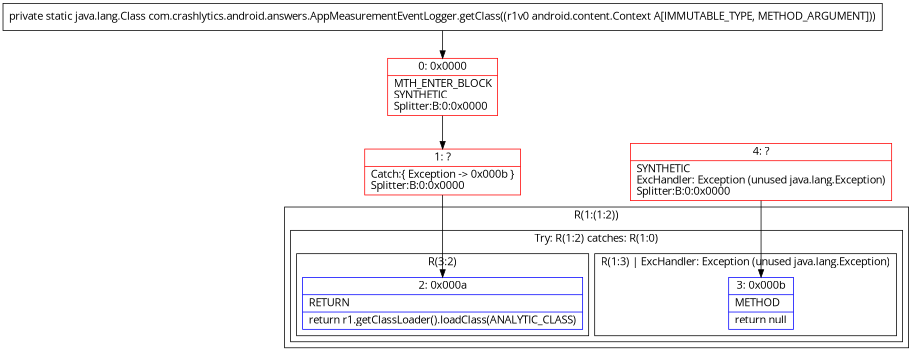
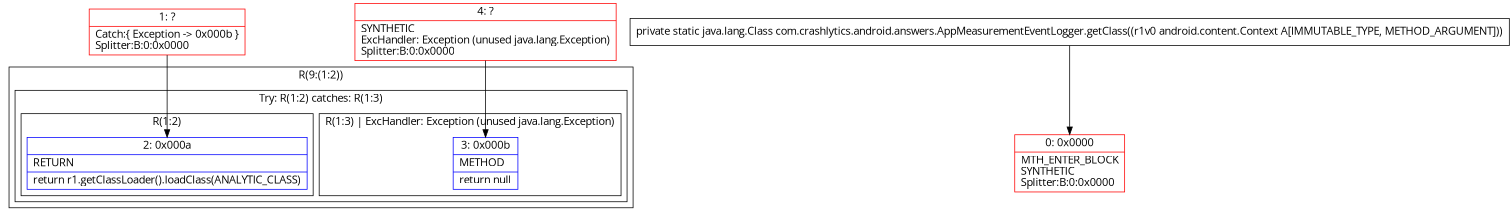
  digraph {
    fontname="Open Sans"
    node [color=red fontname="Open Sans" shape=record]
    edge [fontname="Open Sans"]
    n1 [color=blue label="{2\:\ 0x000a|RETURN\l|return r1.getClassLoader().loadClass(ANALYTIC_CLASS)\l}"]
    n2 [color=blue label="{3\:\ 0x000b|METHOD\l|return null\l}"]
    n3 [label="{0\:\ 0x0000|MTH_ENTER_BLOCK\lSYNTHETIC\lSplitter:B:0:0x0000\l}"]
    n4 [label="{1\:\ ?|Catch:\{ Exception \-\> 0x000b \}\lSplitter:B:0:0x0000\l}"]
    n5 [label="{4\:\ ?|SYNTHETIC\lExcHandler: Exception (unused java.lang.Exception)\lSplitter:B:0:0x0000\l}"]
    n6 [label="{private static java.lang.Class com.crashlytics.android.answers.AppMeasurementEventLogger.getClass((r1v0 android.content.Context A[IMMUTABLE_TYPE, METHOD_ARGUMENT])) }" color=""]
    subgraph cluster_1 {
-     label="R(1:(1:2))"
+     label="R(9:(1:2))"
      subgraph cluster_2 {
-       label="Try: R(1:2) catches: R(1:0)"
+       label="Try: R(1:2) catches: R(1:3)"
        subgraph cluster_3 {
-         label="R(3:2)"
+         label="R(1:2)"
          n1
        }
        subgraph cluster_4 {
          label="R(1:3) | ExcHandler: Exception (unused java.lang.Exception)\l"
          n2
        }
      }
    }
    subgraph cluster_5 {
      label="R(1:3) | ExcHandler: Exception (unused java.lang.Exception)\l"
    }
-   n3 -> n4
    n4 -> n1
    n5 -> n2
    n6 -> n3
  }
